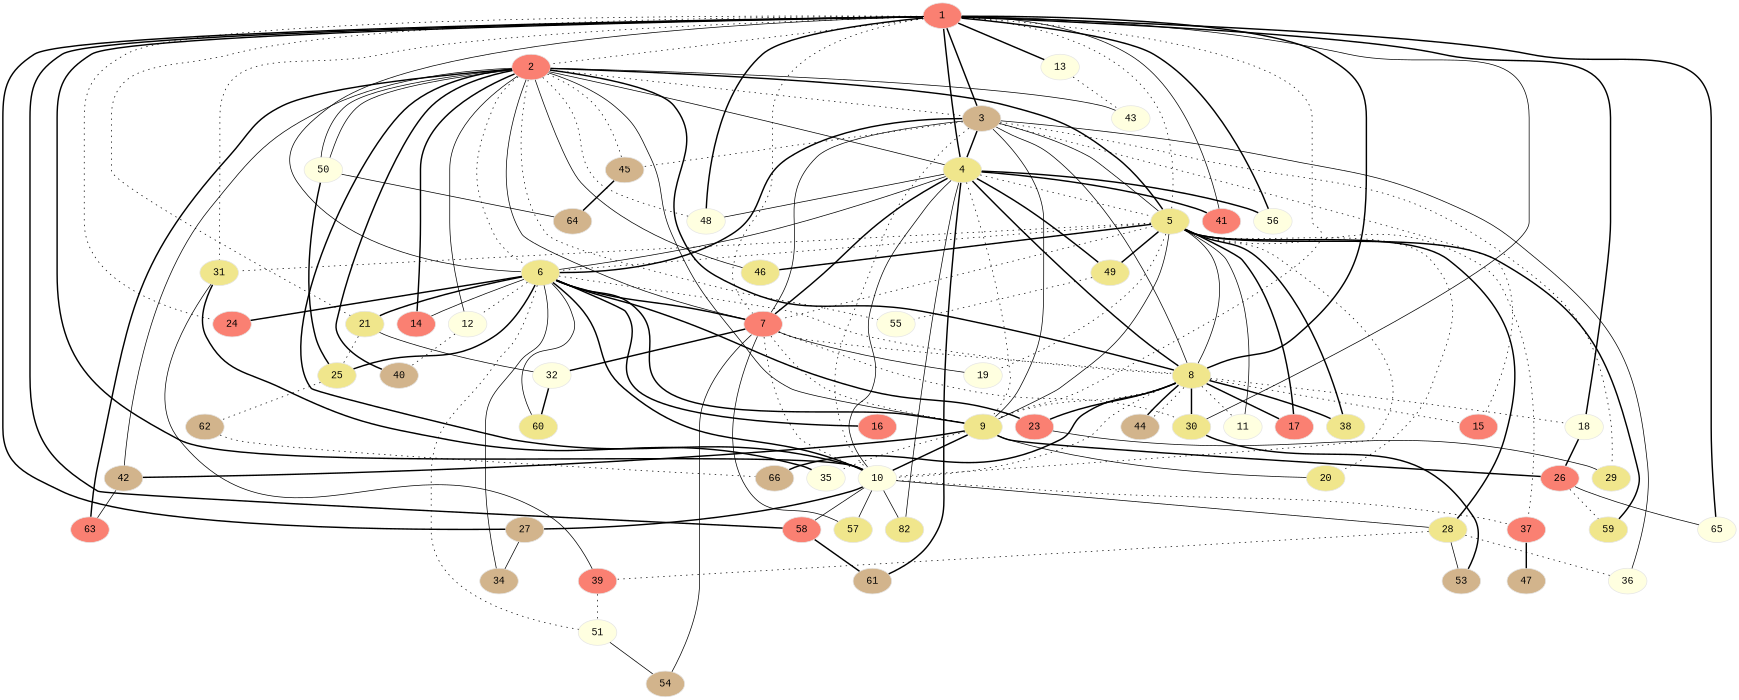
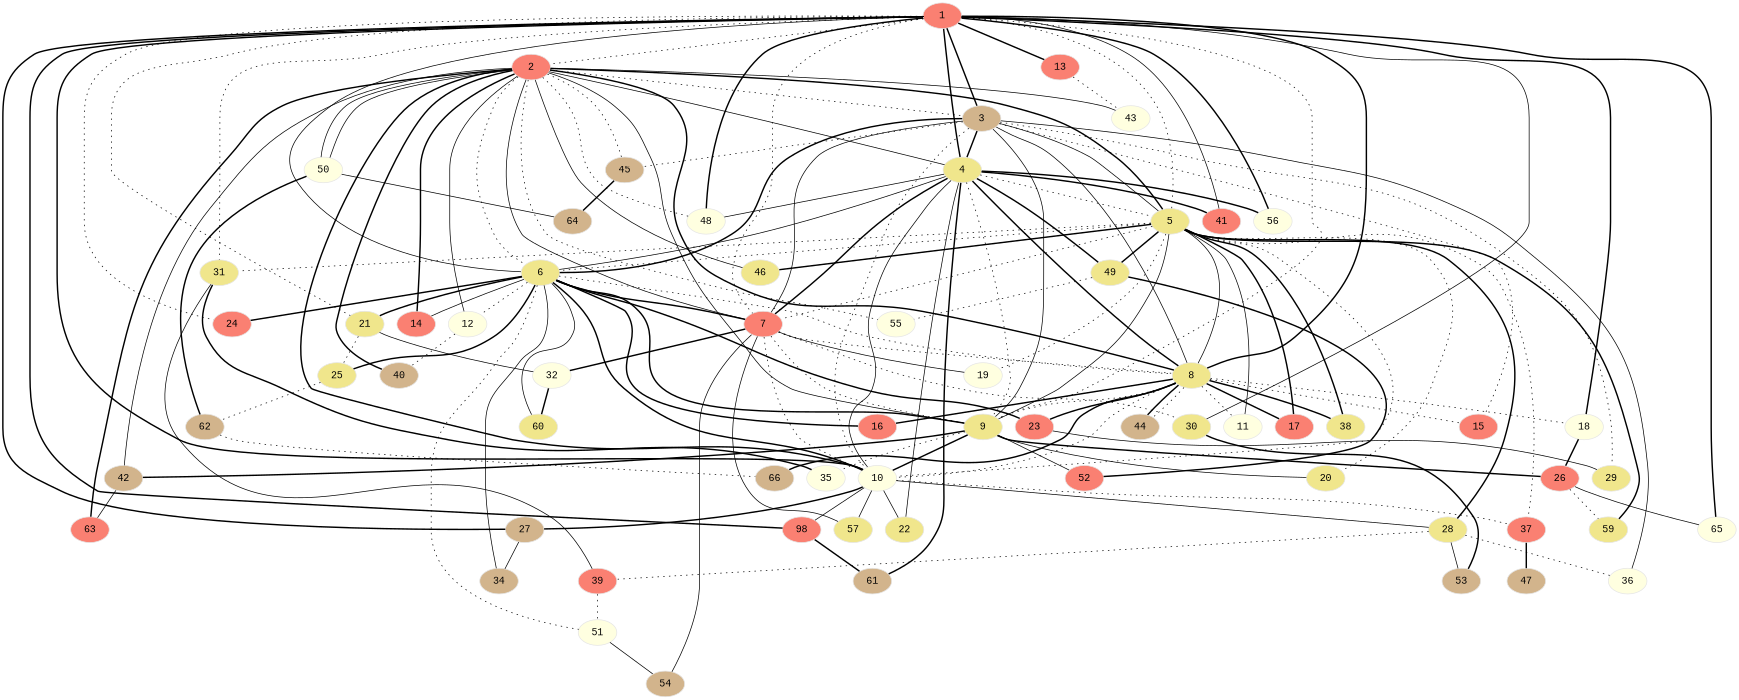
  graph {
    fontname="Liberation Mono"
    node [color=gray90 fillcolor=khaki fontname="Liberation Mono" style=filled]
    edge [fontname="Liberation Mono" style=bold]
    1 [fillcolor=salmon]
    2 [fillcolor=salmon]
    3 [fillcolor=tan]
    4
    5
    6
    7 [fillcolor=salmon]
    8
    9
    10 [fillcolor=lightyellow]
-   13 [fillcolor=lightyellow]
+   13 [fillcolor=salmon]
    18 [fillcolor=lightyellow]
    21
    24 [fillcolor=salmon]
    27 [fillcolor=tan]
    30
    31
    41 [fillcolor=salmon]
    48 [fillcolor=lightyellow]
    56 [fillcolor=lightyellow]
-   58 [fillcolor=salmon]
+   58 [fillcolor=salmon label=98]
    65 [fillcolor=lightyellow]
    12 [fillcolor=lightyellow]
    14 [fillcolor=salmon]
    40 [fillcolor=tan]
    42 [fillcolor=tan]
    43 [fillcolor=lightyellow]
    45 [fillcolor=tan]
    46
    50 [fillcolor=lightyellow]
    55 [fillcolor=lightyellow]
    63 [fillcolor=salmon]
    15 [fillcolor=salmon]
    29
    36 [fillcolor=lightyellow]
-   22 [label=82]
+   22
    49
    61 [fillcolor=tan]
    11 [fillcolor=lightyellow]
    17 [fillcolor=salmon]
    19 [fillcolor=lightyellow]
    20
    28
    37 [fillcolor=salmon]
    38
    59
    16 [fillcolor=salmon]
    23 [fillcolor=salmon]
    25
    34 [fillcolor=tan]
    51 [fillcolor=lightyellow]
    60
    32 [fillcolor=lightyellow]
    54 [fillcolor=tan]
    57
    44 [fillcolor=tan]
    66 [fillcolor=tan]
    26 [fillcolor=salmon]
    35 [fillcolor=lightyellow]
+   52 [fillcolor=salmon]
    53 [fillcolor=tan]
    39 [fillcolor=salmon]
    64 [fillcolor=tan]
    62 [fillcolor=tan]
    47 [fillcolor=tan]
    1 -- 2 [style=dotted]
    1 -- 3
    1 -- 4
    1 -- 5 [style=dotted]
    1 -- 6 [style=solid]
    1 -- 7 [style=dotted]
    1 -- 8
    1 -- 9 [style=dotted]
    1 -- 10
    1 -- 13
    1 -- 18
    1 -- 21 [style=dotted]
    1 -- 24 [style=dotted]
    1 -- 27
    1 -- 30 [style=solid]
    1 -- 31 [style=dotted]
    1 -- 41 [style=solid]
    1 -- 48
    1 -- 56
    1 -- 58
    1 -- 65
    2 -- 3 [style=dotted]
    2 -- 4 [style=solid]
    2 -- 5
    2 -- 6 [style=dotted]
    2 -- 7 [style=solid]
    2 -- 8
    2 -- 9 [style=solid]
    2 -- 10
    2 -- 48 [style=dotted]
    2 -- 12 [style=solid]
    2 -- 14
    2 -- 40
    2 -- 42 [style=solid]
    2 -- 43 [style=solid]
    2 -- 45 [style=dotted]
    2 -- 46 [style=solid]
    2 -- 50 [style=solid]
    2 -- 50 [style=solid]
    2 -- 55 [style=dotted]
    2 -- 63
    3 -- 4
    3 -- 5 [style=solid]
    3 -- 6
    3 -- 7 [style=solid]
    3 -- 8 [style=solid]
    3 -- 9 [style=solid]
    3 -- 10 [style=dotted]
    3 -- 45 [style=dotted]
    3 -- 15 [style=dotted]
    3 -- 29 [style=dotted]
    3 -- 36 [style=solid]
    4 -- 5 [style=dotted]
    4 -- 6 [style=solid]
    4 -- 7
    4 -- 8
    4 -- 9 [style=dotted]
    4 -- 10 [style=solid]
    4 -- 41
    4 -- 48 [style=solid]
    4 -- 56
    4 -- 22 [style=solid]
    4 -- 49
    4 -- 61
    5 -- 6 [style=dotted]
    5 -- 7 [style=dotted]
    5 -- 8 [style=solid]
    5 -- 9 [style=solid]
    5 -- 10 [style=dotted]
    5 -- 31 [style=dotted]
    5 -- 46
    5 -- 49
    5 -- 11 [style=solid]
    5 -- 17
    5 -- 19 [style=dotted]
    5 -- 20 [style=dotted]
    5 -- 28
    5 -- 37 [style=dotted]
    5 -- 38
    5 -- 59
    6 -- 7
    6 -- 8 [style=dotted]
    6 -- 9
    6 -- 10
    6 -- 21
    6 -- 24
    6 -- 12 [style=dotted]
    6 -- 14 [style=solid]
    6 -- 16
    6 -- 23
    6 -- 25
    6 -- 34 [style=solid]
    6 -- 51 [style=dotted]
    6 -- 60 [style=solid]
    7 -- 8 [style=dotted]
    7 -- 9 [style=dotted]
    7 -- 10 [style=dotted]
    7 -- 30 [style=dotted]
    7 -- 19 [style=solid]
    7 -- 32
    7 -- 54 [style=solid]
    7 -- 57 [style=solid]
    8 -- 9 [style=dotted]
    8 -- 10 [style=dotted]
    8 -- 18 [style=dotted]
    8 -- 15 [style=dotted]
    8 -- 11 [style=dotted]
    8 -- 17
    8 -- 38
-   8 -- 30
+   8 -- 16
    8 -- 23
    8 -- 44
    8 -- 44 [style=dotted]
    8 -- 66
    9 -- 10
    9 -- 42
    9 -- 20 [style=solid]
    9 -- 26
    9 -- 35 [style=dotted]
+   9 -- 52 [style=solid]
    10 -- 27
    10 -- 58 [style=solid]
    10 -- 22 [style=solid]
    10 -- 28 [style=solid]
    10 -- 37 [style=dotted]
    10 -- 57 [style=solid]
    13 -- 43 [style=dotted]
    18 -- 26
    21 -- 25 [style=dotted]
    21 -- 32 [style=solid]
    27 -- 34 [style=solid]
    30 -- 53
    31 -- 35
    31 -- 39 [style=solid]
    58 -- 61
    12 -- 40 [style=dotted]
    42 -- 63 [style=solid]
    45 -- 64
    50 -- 64 [style=solid]
-   50 -- 25
+   50 -- 62
    49 -- 55 [style=dotted]
+   49 -- 52
    28 -- 36 [style=dotted]
    28 -- 53 [style=solid]
    28 -- 39 [style=dotted]
    37 -- 47
    23 -- 29 [style=solid]
    25 -- 62 [style=dotted]
    51 -- 54 [style=solid]
    32 -- 60
    26 -- 65 [style=solid]
    26 -- 59 [style=dotted]
    39 -- 51 [style=dotted]
    62 -- 66 [style=dotted]
  }
